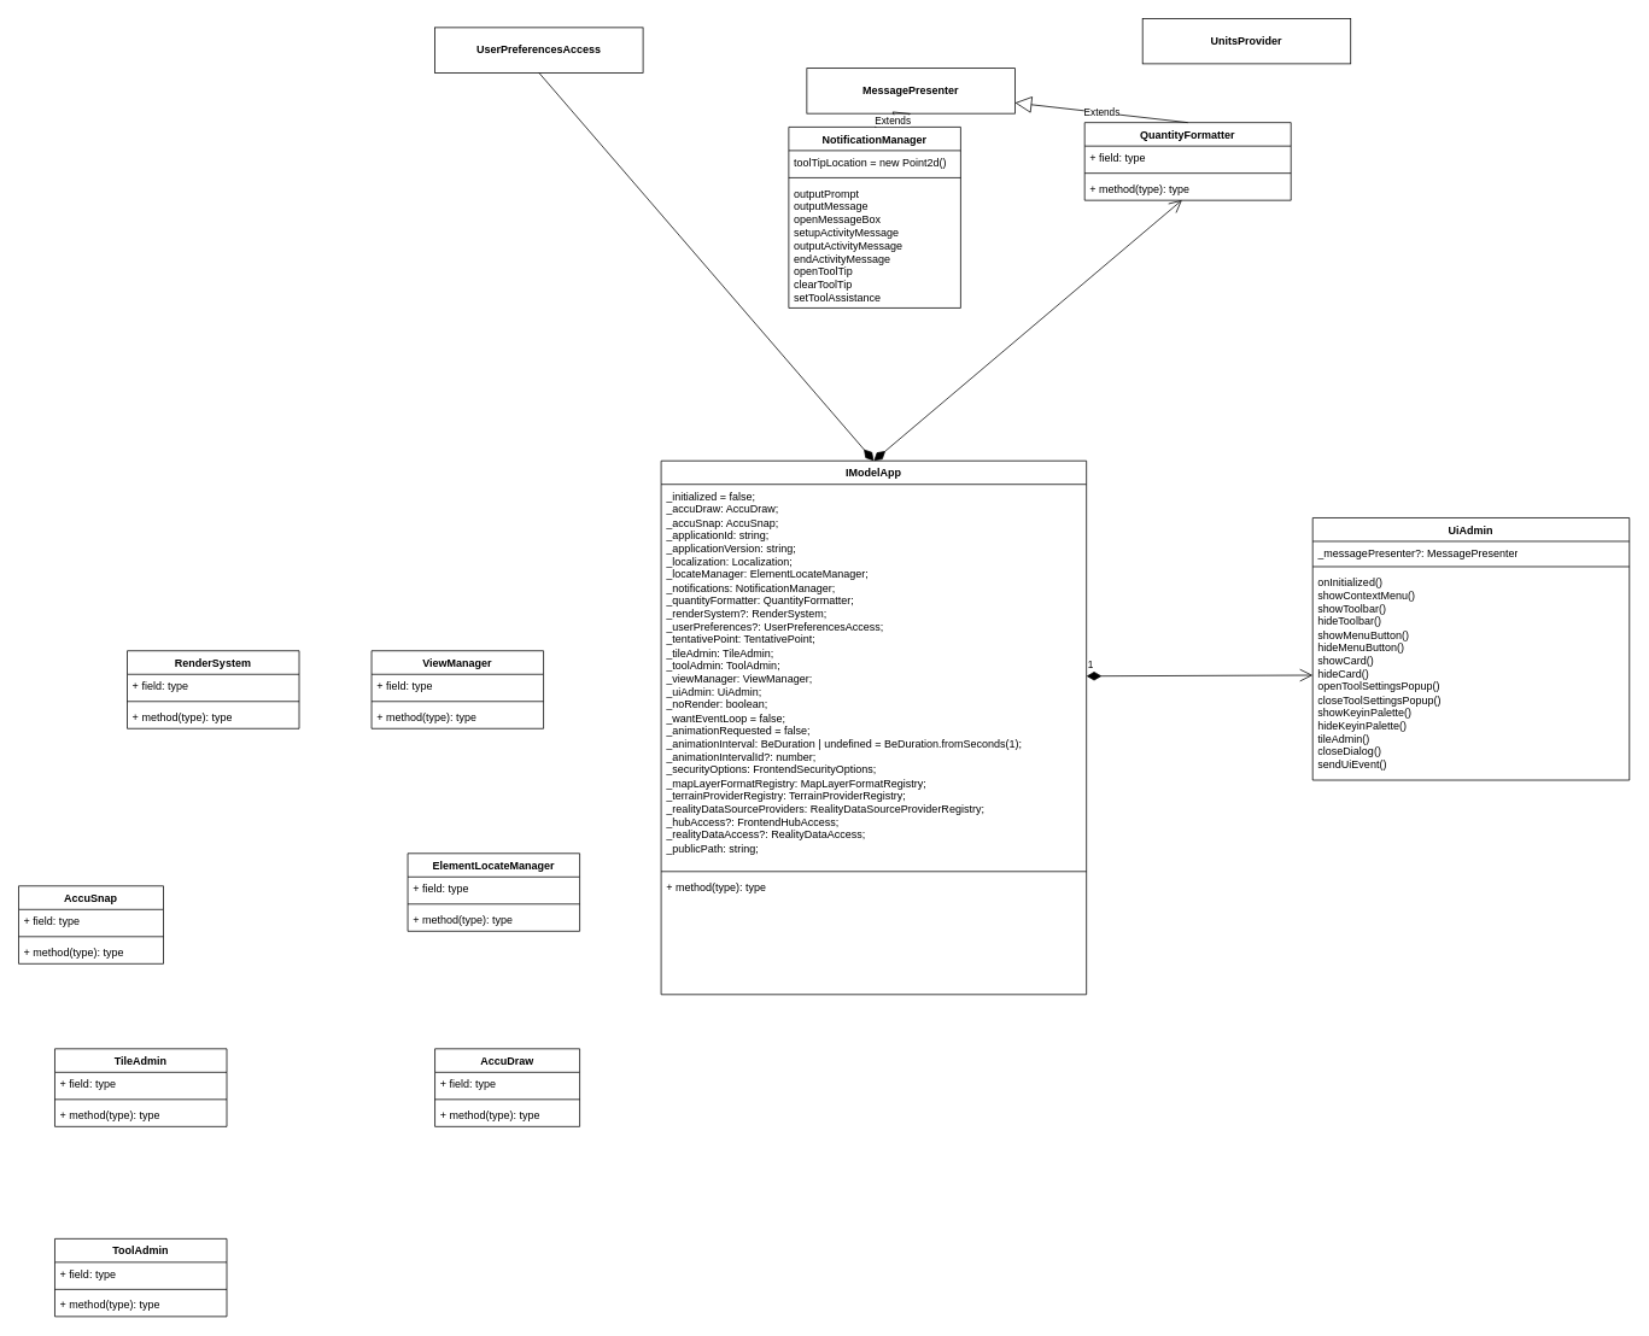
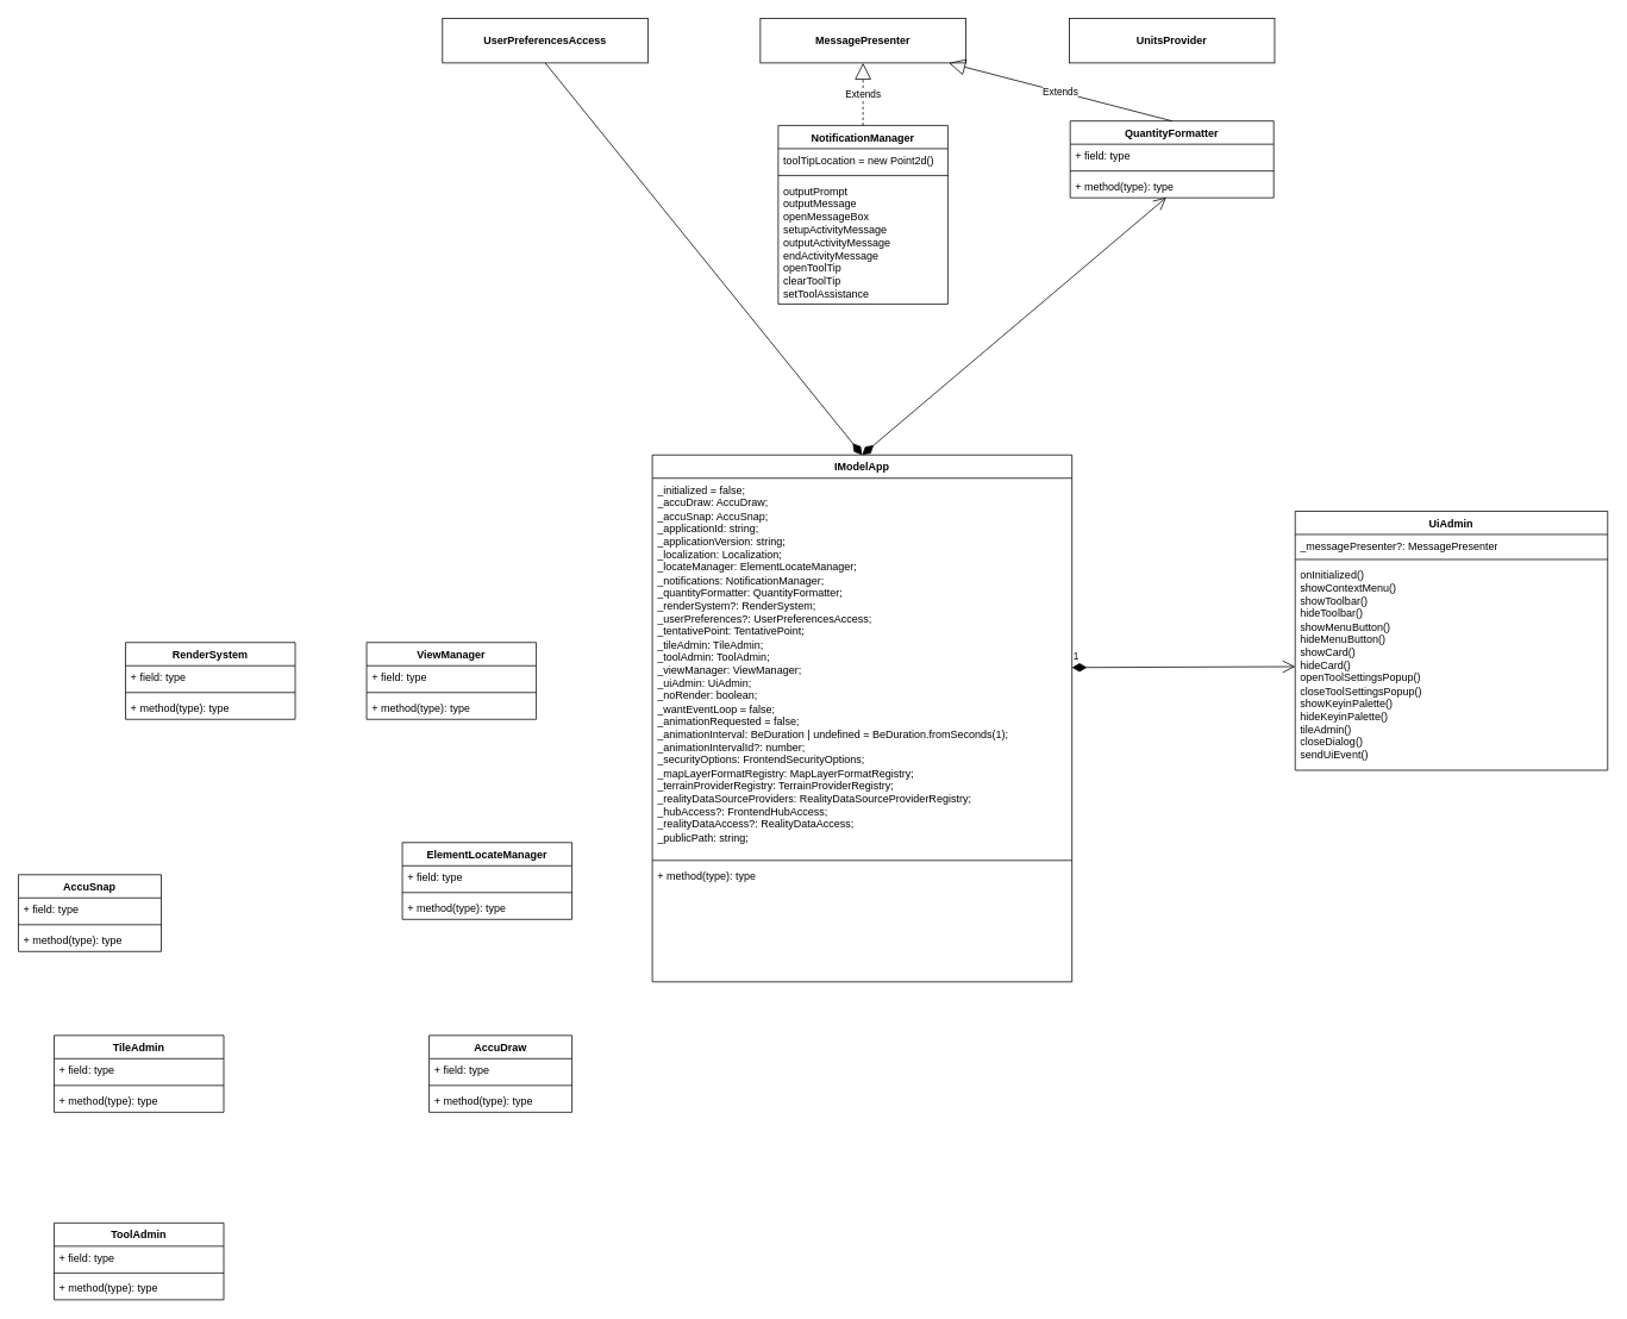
  <mxCell id="0" />
  <mxCell id="1" parent="0" />
  <mxCell id="2" value="UiAdmin" style="swimlane;fontStyle=1;align=center;verticalAlign=top;childLayout=stackLayout;horizontal=1;startSize=26;horizontalStack=0;resizeParent=1;resizeParentMax=0;resizeLast=0;collapsible=1;marginBottom=0;whiteSpace=wrap;html=1;" parent="1" vertex="1"><mxGeometry x="1450" y="572" width="350" height="290" as="geometry" /></mxCell>
  <mxCell id="3" value="_messagePresenter?: MessagePresenter&lt;div&gt;&lt;br&gt;&lt;/div&gt;" style="text;strokeColor=none;fillColor=none;align=left;verticalAlign=top;spacingLeft=4;spacingRight=4;overflow=hidden;rotatable=0;points=[[0,0.5],[1,0.5]];portConstraint=eastwest;whiteSpace=wrap;html=1;" parent="2" vertex="1"><mxGeometry y="26" width="350" height="24" as="geometry" /></mxCell>
  <mxCell id="4" value="" style="line;strokeWidth=1;fillColor=none;align=left;verticalAlign=middle;spacingTop=-1;spacingLeft=3;spacingRight=3;rotatable=0;labelPosition=right;points=[];portConstraint=eastwest;strokeColor=inherit;" parent="2" vertex="1"><mxGeometry y="50" width="350" height="8" as="geometry" /></mxCell>
  <mxCell id="5" value="onInitialized()&lt;div&gt;showContextMenu()&lt;br&gt;&lt;/div&gt;&lt;div&gt;showToolbar()&lt;br&gt;&lt;/div&gt;&lt;div&gt;hideToolbar()&lt;br&gt;&lt;/div&gt;&lt;div&gt;showMenuButton()&lt;br&gt;&lt;/div&gt;&lt;div&gt;hideMenuButton()&lt;br&gt;&lt;/div&gt;&lt;div&gt;showCard()&lt;br&gt;&lt;/div&gt;&lt;div&gt;hideCard()&lt;br&gt;&lt;/div&gt;&lt;div&gt;openToolSettingsPopup()&lt;br&gt;&lt;/div&gt;&lt;div&gt;closeToolSettingsPopup()&lt;br&gt;&lt;/div&gt;&lt;div&gt;showKeyinPalette()&lt;br&gt;&lt;/div&gt;&lt;div&gt;hideKeyinPalette()&lt;br&gt;&lt;/div&gt;&lt;div&gt;tileAdmin()&lt;br&gt;&lt;/div&gt;&lt;div&gt;closeDialog()&lt;br&gt;&lt;/div&gt;&lt;div&gt;sendUiEvent()&lt;br&gt;&lt;/div&gt;" style="text;strokeColor=none;fillColor=none;align=left;verticalAlign=top;spacingLeft=4;spacingRight=4;overflow=hidden;rotatable=0;points=[[0,0.5],[1,0.5]];portConstraint=eastwest;whiteSpace=wrap;html=1;" parent="2" vertex="1"><mxGeometry y="58" width="350" height="232" as="geometry" /></mxCell>
  <mxCell id="6" value="IModelApp" style="swimlane;fontStyle=1;align=center;verticalAlign=top;childLayout=stackLayout;horizontal=1;startSize=26;horizontalStack=0;resizeParent=1;resizeParentMax=0;resizeLast=0;collapsible=1;marginBottom=0;whiteSpace=wrap;html=1;" parent="1" vertex="1"><mxGeometry x="730" y="509" width="470" height="590" as="geometry" /></mxCell>
  <mxCell id="7" value="&lt;div&gt;_initialized = false;&lt;/div&gt;&lt;div&gt;_accuDraw: AccuDraw;&lt;/div&gt;&lt;div&gt;_accuSnap: AccuSnap;&lt;/div&gt;&lt;div&gt;_applicationId: string;&lt;/div&gt;&lt;div&gt;_applicationVersion: string;&lt;/div&gt;&lt;div&gt;_localization: Localization;&lt;/div&gt;&lt;div&gt;_locateManager: ElementLocateManager;&lt;/div&gt;&lt;div&gt;_notifications: NotificationManager;&lt;/div&gt;&lt;div&gt;_quantityFormatter: QuantityFormatter;&lt;/div&gt;&lt;div&gt;_renderSystem?: RenderSystem;&lt;/div&gt;&lt;div&gt;_userPreferences?: UserPreferencesAccess;&lt;/div&gt;&lt;div&gt;_tentativePoint: TentativePoint;&lt;/div&gt;&lt;div&gt;_tileAdmin: TileAdmin;&lt;/div&gt;&lt;div&gt;_toolAdmin: ToolAdmin;&lt;/div&gt;&lt;div&gt;_viewManager: ViewManager;&lt;/div&gt;&lt;div&gt;_uiAdmin: UiAdmin;&lt;/div&gt;&lt;div&gt;_noRender: boolean;&lt;/div&gt;&lt;div&gt;_wantEventLoop = false;&lt;/div&gt;&lt;div&gt;_animationRequested = false;&lt;/div&gt;&lt;div&gt;_animationInterval: BeDuration | undefined = BeDuration.fromSeconds(1);&lt;/div&gt;&lt;div&gt;_animationIntervalId?: number;&lt;/div&gt;&lt;div&gt;_securityOptions: FrontendSecurityOptions;&lt;/div&gt;&lt;div&gt;_mapLayerFormatRegistry: MapLayerFormatRegistry;&lt;/div&gt;&lt;div&gt;_terrainProviderRegistry: TerrainProviderRegistry;&lt;/div&gt;&lt;div&gt;_realityDataSourceProviders: RealityDataSourceProviderRegistry;&lt;/div&gt;&lt;div&gt;_hubAccess?: FrontendHubAccess;&lt;/div&gt;&lt;div&gt;_realityDataAccess?: RealityDataAccess;&lt;/div&gt;&lt;div&gt;_publicPath: string;&lt;/div&gt;" style="text;strokeColor=none;fillColor=none;align=left;verticalAlign=top;spacingLeft=4;spacingRight=4;overflow=hidden;rotatable=0;points=[[0,0.5],[1,0.5]];portConstraint=eastwest;whiteSpace=wrap;html=1;" parent="6" vertex="1"><mxGeometry y="26" width="470" height="424" as="geometry" /></mxCell>
  <mxCell id="8" value="" style="line;strokeWidth=1;fillColor=none;align=left;verticalAlign=middle;spacingTop=-1;spacingLeft=3;spacingRight=3;rotatable=0;labelPosition=right;points=[];portConstraint=eastwest;strokeColor=inherit;" parent="6" vertex="1"><mxGeometry y="450" width="470" height="8" as="geometry" /></mxCell>
  <mxCell id="9" value="+ method(type): type" style="text;strokeColor=none;fillColor=none;align=left;verticalAlign=top;spacingLeft=4;spacingRight=4;overflow=hidden;rotatable=0;points=[[0,0.5],[1,0.5]];portConstraint=eastwest;whiteSpace=wrap;html=1;" parent="6" vertex="1"><mxGeometry y="458" width="470" height="132" as="geometry" /></mxCell>
  <mxCell id="10" value="1" style="endArrow=open;html=1;endSize=12;startArrow=diamondThin;startSize=14;startFill=1;align=left;verticalAlign=bottom;rounded=0;entryX=0;entryY=0.5;entryDx=0;entryDy=0;exitX=1;exitY=0.5;exitDx=0;exitDy=0;" parent="1" source="7" target="5" edge="1"><mxGeometry x="-1" y="3" relative="1" as="geometry"><mxPoint x="530" y="1009" as="sourcePoint" /><mxPoint x="690" y="1009" as="targetPoint" /></mxGeometry></mxCell>
  <mxCell id="11" value="AccuDraw" style="swimlane;fontStyle=1;align=center;verticalAlign=top;childLayout=stackLayout;horizontal=1;startSize=26;horizontalStack=0;resizeParent=1;resizeParentMax=0;resizeLast=0;collapsible=1;marginBottom=0;whiteSpace=wrap;html=1;" parent="1" vertex="1"><mxGeometry x="480" y="1159" width="160" height="86" as="geometry" /></mxCell>
  <mxCell id="12" value="+ field: type" style="text;strokeColor=none;fillColor=none;align=left;verticalAlign=top;spacingLeft=4;spacingRight=4;overflow=hidden;rotatable=0;points=[[0,0.5],[1,0.5]];portConstraint=eastwest;whiteSpace=wrap;html=1;" parent="11" vertex="1"><mxGeometry y="26" width="160" height="26" as="geometry" /></mxCell>
  <mxCell id="13" value="" style="line;strokeWidth=1;fillColor=none;align=left;verticalAlign=middle;spacingTop=-1;spacingLeft=3;spacingRight=3;rotatable=0;labelPosition=right;points=[];portConstraint=eastwest;strokeColor=inherit;" parent="11" vertex="1"><mxGeometry y="52" width="160" height="8" as="geometry" /></mxCell>
  <mxCell id="14" value="+ method(type): type" style="text;strokeColor=none;fillColor=none;align=left;verticalAlign=top;spacingLeft=4;spacingRight=4;overflow=hidden;rotatable=0;points=[[0,0.5],[1,0.5]];portConstraint=eastwest;whiteSpace=wrap;html=1;" parent="11" vertex="1"><mxGeometry y="60" width="160" height="26" as="geometry" /></mxCell>
  <mxCell id="15" value="AccuSnap" style="swimlane;fontStyle=1;align=center;verticalAlign=top;childLayout=stackLayout;horizontal=1;startSize=26;horizontalStack=0;resizeParent=1;resizeParentMax=0;resizeLast=0;collapsible=1;marginBottom=0;whiteSpace=wrap;html=1;" parent="1" vertex="1"><mxGeometry x="20" y="979" width="160" height="86" as="geometry" /></mxCell>
  <mxCell id="16" value="+ field: type" style="text;strokeColor=none;fillColor=none;align=left;verticalAlign=top;spacingLeft=4;spacingRight=4;overflow=hidden;rotatable=0;points=[[0,0.5],[1,0.5]];portConstraint=eastwest;whiteSpace=wrap;html=1;" parent="15" vertex="1"><mxGeometry y="26" width="160" height="26" as="geometry" /></mxCell>
  <mxCell id="17" value="" style="line;strokeWidth=1;fillColor=none;align=left;verticalAlign=middle;spacingTop=-1;spacingLeft=3;spacingRight=3;rotatable=0;labelPosition=right;points=[];portConstraint=eastwest;strokeColor=inherit;" parent="15" vertex="1"><mxGeometry y="52" width="160" height="8" as="geometry" /></mxCell>
  <mxCell id="18" value="+ method(type): type" style="text;strokeColor=none;fillColor=none;align=left;verticalAlign=top;spacingLeft=4;spacingRight=4;overflow=hidden;rotatable=0;points=[[0,0.5],[1,0.5]];portConstraint=eastwest;whiteSpace=wrap;html=1;" parent="15" vertex="1"><mxGeometry y="60" width="160" height="26" as="geometry" /></mxCell>
  <mxCell id="19" value="ElementLocateManager" style="swimlane;fontStyle=1;align=center;verticalAlign=top;childLayout=stackLayout;horizontal=1;startSize=26;horizontalStack=0;resizeParent=1;resizeParentMax=0;resizeLast=0;collapsible=1;marginBottom=0;whiteSpace=wrap;html=1;" parent="1" vertex="1"><mxGeometry x="450" y="943" width="190" height="86" as="geometry" /></mxCell>
  <mxCell id="20" value="+ field: type" style="text;strokeColor=none;fillColor=none;align=left;verticalAlign=top;spacingLeft=4;spacingRight=4;overflow=hidden;rotatable=0;points=[[0,0.5],[1,0.5]];portConstraint=eastwest;whiteSpace=wrap;html=1;" parent="19" vertex="1"><mxGeometry y="26" width="190" height="26" as="geometry" /></mxCell>
  <mxCell id="21" value="" style="line;strokeWidth=1;fillColor=none;align=left;verticalAlign=middle;spacingTop=-1;spacingLeft=3;spacingRight=3;rotatable=0;labelPosition=right;points=[];portConstraint=eastwest;strokeColor=inherit;" parent="19" vertex="1"><mxGeometry y="52" width="190" height="8" as="geometry" /></mxCell>
  <mxCell id="22" value="+ method(type): type" style="text;strokeColor=none;fillColor=none;align=left;verticalAlign=top;spacingLeft=4;spacingRight=4;overflow=hidden;rotatable=0;points=[[0,0.5],[1,0.5]];portConstraint=eastwest;whiteSpace=wrap;html=1;" parent="19" vertex="1"><mxGeometry y="60" width="190" height="26" as="geometry" /></mxCell>
  <mxCell id="23" value="NotificationManager" style="swimlane;fontStyle=1;align=center;verticalAlign=top;childLayout=stackLayout;horizontal=1;startSize=26;horizontalStack=0;resizeParent=1;resizeParentMax=0;resizeLast=0;collapsible=1;marginBottom=0;whiteSpace=wrap;html=1;" parent="1" vertex="1"><mxGeometry x="871" y="140" width="190" height="200" as="geometry" /></mxCell>
  <mxCell id="24" value="toolTipLocation = new Point2d()" style="text;strokeColor=none;fillColor=none;align=left;verticalAlign=top;spacingLeft=4;spacingRight=4;overflow=hidden;rotatable=0;points=[[0,0.5],[1,0.5]];portConstraint=eastwest;whiteSpace=wrap;html=1;" parent="23" vertex="1"><mxGeometry y="26" width="190" height="26" as="geometry" /></mxCell>
  <mxCell id="25" value="" style="line;strokeWidth=1;fillColor=none;align=left;verticalAlign=middle;spacingTop=-1;spacingLeft=3;spacingRight=3;rotatable=0;labelPosition=right;points=[];portConstraint=eastwest;strokeColor=inherit;" parent="23" vertex="1"><mxGeometry y="52" width="190" height="8" as="geometry" /></mxCell>
  <mxCell id="26" value="&lt;div&gt;&lt;div&gt;outputPrompt&lt;/div&gt;&lt;div&gt;outputMessage&lt;/div&gt;&lt;div&gt;openMessageBox&lt;/div&gt;&lt;div&gt;setupActivityMessage&lt;/div&gt;&lt;div&gt;outputActivityMessage&lt;/div&gt;&lt;div&gt;endActivityMessage&lt;/div&gt;&lt;div&gt;openToolTip&lt;/div&gt;&lt;div&gt;clearToolTip&lt;/div&gt;&lt;div&gt;setToolAssistance&lt;/div&gt;&lt;/div&gt;" style="text;strokeColor=none;fillColor=none;align=left;verticalAlign=top;spacingLeft=4;spacingRight=4;overflow=hidden;rotatable=0;points=[[0,0.5],[1,0.5]];portConstraint=eastwest;whiteSpace=wrap;html=1;" parent="23" vertex="1"><mxGeometry y="60" width="190" height="140" as="geometry" /></mxCell>
  <mxCell id="27" value="QuantityFormatter" style="swimlane;fontStyle=1;align=center;verticalAlign=top;childLayout=stackLayout;horizontal=1;startSize=26;horizontalStack=0;resizeParent=1;resizeParentMax=0;resizeLast=0;collapsible=1;marginBottom=0;whiteSpace=wrap;html=1;" parent="1" vertex="1"><mxGeometry x="1198" y="135" width="228" height="86" as="geometry" /></mxCell>
  <mxCell id="28" value="+ field: type" style="text;strokeColor=none;fillColor=none;align=left;verticalAlign=top;spacingLeft=4;spacingRight=4;overflow=hidden;rotatable=0;points=[[0,0.5],[1,0.5]];portConstraint=eastwest;whiteSpace=wrap;html=1;" parent="27" vertex="1"><mxGeometry y="26" width="228" height="26" as="geometry" /></mxCell>
  <mxCell id="29" value="" style="line;strokeWidth=1;fillColor=none;align=left;verticalAlign=middle;spacingTop=-1;spacingLeft=3;spacingRight=3;rotatable=0;labelPosition=right;points=[];portConstraint=eastwest;strokeColor=inherit;" parent="27" vertex="1"><mxGeometry y="52" width="228" height="8" as="geometry" /></mxCell>
  <mxCell id="30" value="+ method(type): type" style="text;strokeColor=none;fillColor=none;align=left;verticalAlign=top;spacingLeft=4;spacingRight=4;overflow=hidden;rotatable=0;points=[[0,0.5],[1,0.5]];portConstraint=eastwest;whiteSpace=wrap;html=1;" parent="27" vertex="1"><mxGeometry y="60" width="228" height="26" as="geometry" /></mxCell>
  <mxCell id="31" value="RenderSystem" style="swimlane;fontStyle=1;align=center;verticalAlign=top;childLayout=stackLayout;horizontal=1;startSize=26;horizontalStack=0;resizeParent=1;resizeParentMax=0;resizeLast=0;collapsible=1;marginBottom=0;whiteSpace=wrap;html=1;" parent="1" vertex="1"><mxGeometry x="140" y="719" width="190" height="86" as="geometry" /></mxCell>
  <mxCell id="32" value="+ field: type" style="text;strokeColor=none;fillColor=none;align=left;verticalAlign=top;spacingLeft=4;spacingRight=4;overflow=hidden;rotatable=0;points=[[0,0.5],[1,0.5]];portConstraint=eastwest;whiteSpace=wrap;html=1;" parent="31" vertex="1"><mxGeometry y="26" width="190" height="26" as="geometry" /></mxCell>
  <mxCell id="33" value="" style="line;strokeWidth=1;fillColor=none;align=left;verticalAlign=middle;spacingTop=-1;spacingLeft=3;spacingRight=3;rotatable=0;labelPosition=right;points=[];portConstraint=eastwest;strokeColor=inherit;" parent="31" vertex="1"><mxGeometry y="52" width="190" height="8" as="geometry" /></mxCell>
  <mxCell id="34" value="+ method(type): type" style="text;strokeColor=none;fillColor=none;align=left;verticalAlign=top;spacingLeft=4;spacingRight=4;overflow=hidden;rotatable=0;points=[[0,0.5],[1,0.5]];portConstraint=eastwest;whiteSpace=wrap;html=1;" parent="31" vertex="1"><mxGeometry y="60" width="190" height="26" as="geometry" /></mxCell>
  <mxCell id="35" value="TileAdmin" style="swimlane;fontStyle=1;align=center;verticalAlign=top;childLayout=stackLayout;horizontal=1;startSize=26;horizontalStack=0;resizeParent=1;resizeParentMax=0;resizeLast=0;collapsible=1;marginBottom=0;whiteSpace=wrap;html=1;" parent="1" vertex="1"><mxGeometry x="60" y="1159" width="190" height="86" as="geometry" /></mxCell>
  <mxCell id="36" value="+ field: type" style="text;strokeColor=none;fillColor=none;align=left;verticalAlign=top;spacingLeft=4;spacingRight=4;overflow=hidden;rotatable=0;points=[[0,0.5],[1,0.5]];portConstraint=eastwest;whiteSpace=wrap;html=1;" parent="35" vertex="1"><mxGeometry y="26" width="190" height="26" as="geometry" /></mxCell>
  <mxCell id="37" value="" style="line;strokeWidth=1;fillColor=none;align=left;verticalAlign=middle;spacingTop=-1;spacingLeft=3;spacingRight=3;rotatable=0;labelPosition=right;points=[];portConstraint=eastwest;strokeColor=inherit;" parent="35" vertex="1"><mxGeometry y="52" width="190" height="8" as="geometry" /></mxCell>
  <mxCell id="38" value="+ method(type): type" style="text;strokeColor=none;fillColor=none;align=left;verticalAlign=top;spacingLeft=4;spacingRight=4;overflow=hidden;rotatable=0;points=[[0,0.5],[1,0.5]];portConstraint=eastwest;whiteSpace=wrap;html=1;" parent="35" vertex="1"><mxGeometry y="60" width="190" height="26" as="geometry" /></mxCell>
  <mxCell id="39" value="ToolAdmin" style="swimlane;fontStyle=1;align=center;verticalAlign=top;childLayout=stackLayout;horizontal=1;startSize=26;horizontalStack=0;resizeParent=1;resizeParentMax=0;resizeLast=0;collapsible=1;marginBottom=0;whiteSpace=wrap;html=1;" parent="1" vertex="1"><mxGeometry x="60" y="1369" width="190" height="86" as="geometry" /></mxCell>
  <mxCell id="40" value="+ field: type" style="text;strokeColor=none;fillColor=none;align=left;verticalAlign=top;spacingLeft=4;spacingRight=4;overflow=hidden;rotatable=0;points=[[0,0.5],[1,0.5]];portConstraint=eastwest;whiteSpace=wrap;html=1;" parent="39" vertex="1"><mxGeometry y="26" width="190" height="26" as="geometry" /></mxCell>
  <mxCell id="41" value="" style="line;strokeWidth=1;fillColor=none;align=left;verticalAlign=middle;spacingTop=-1;spacingLeft=3;spacingRight=3;rotatable=0;labelPosition=right;points=[];portConstraint=eastwest;strokeColor=inherit;" parent="39" vertex="1"><mxGeometry y="52" width="190" height="8" as="geometry" /></mxCell>
  <mxCell id="42" value="+ method(type): type" style="text;strokeColor=none;fillColor=none;align=left;verticalAlign=top;spacingLeft=4;spacingRight=4;overflow=hidden;rotatable=0;points=[[0,0.5],[1,0.5]];portConstraint=eastwest;whiteSpace=wrap;html=1;" parent="39" vertex="1"><mxGeometry y="60" width="190" height="26" as="geometry" /></mxCell>
  <mxCell id="43" value="ViewManager" style="swimlane;fontStyle=1;align=center;verticalAlign=top;childLayout=stackLayout;horizontal=1;startSize=26;horizontalStack=0;resizeParent=1;resizeParentMax=0;resizeLast=0;collapsible=1;marginBottom=0;whiteSpace=wrap;html=1;" parent="1" vertex="1"><mxGeometry x="410" y="719" width="190" height="86" as="geometry" /></mxCell>
  <mxCell id="44" value="+ field: type" style="text;strokeColor=none;fillColor=none;align=left;verticalAlign=top;spacingLeft=4;spacingRight=4;overflow=hidden;rotatable=0;points=[[0,0.5],[1,0.5]];portConstraint=eastwest;whiteSpace=wrap;html=1;" parent="43" vertex="1"><mxGeometry y="26" width="190" height="26" as="geometry" /></mxCell>
  <mxCell id="45" value="" style="line;strokeWidth=1;fillColor=none;align=left;verticalAlign=middle;spacingTop=-1;spacingLeft=3;spacingRight=3;rotatable=0;labelPosition=right;points=[];portConstraint=eastwest;strokeColor=inherit;" parent="43" vertex="1"><mxGeometry y="52" width="190" height="8" as="geometry" /></mxCell>
  <mxCell id="46" value="+ method(type): type" style="text;strokeColor=none;fillColor=none;align=left;verticalAlign=top;spacingLeft=4;spacingRight=4;overflow=hidden;rotatable=0;points=[[0,0.5],[1,0.5]];portConstraint=eastwest;whiteSpace=wrap;html=1;" parent="43" vertex="1"><mxGeometry y="60" width="190" height="26" as="geometry" /></mxCell>
- <mxCell id="47" value="&lt;span style=&quot;font-weight: 700;&quot;&gt;UserPreferencesAccess&lt;/span&gt;" style="html=1;whiteSpace=wrap;" parent="1" vertex="1"><mxGeometry x="480" y="30" width="230" height="50" as="geometry" /></mxCell>
+ <mxCell id="47" value="&lt;span style=&quot;font-weight: 700;&quot;&gt;UserPreferencesAccess&lt;/span&gt;" style="html=1;whiteSpace=wrap;" parent="1" vertex="1"><mxGeometry x="495" y="20" width="230" height="50" as="geometry" /></mxCell>
  <mxCell id="48" value="" style="endArrow=none;html=1;endSize=12;startArrow=diamondThin;startSize=14;startFill=1;align=left;verticalAlign=bottom;rounded=0;exitX=0.5;exitY=0;exitDx=0;exitDy=0;entryX=0.5;entryY=1;entryDx=0;entryDy=0;" parent="1" source="6" target="47" edge="1"><mxGeometry x="-1" y="3" relative="1" as="geometry"><mxPoint x="790" y="699" as="sourcePoint" /><mxPoint x="950" y="699" as="targetPoint" /></mxGeometry></mxCell>
- <mxCell id="49" value="&lt;span style=&quot;font-weight: 700;&quot;&gt;MessagePresenter&lt;/span&gt;" style="html=1;whiteSpace=wrap;" parent="1" vertex="1"><mxGeometry x="891" y="75" width="230" height="50" as="geometry" /></mxCell>
+ <mxCell id="49" value="&lt;span style=&quot;font-weight: 700;&quot;&gt;MessagePresenter&lt;/span&gt;" style="html=1;whiteSpace=wrap;" parent="1" vertex="1"><mxGeometry x="851" y="20" width="230" height="50" as="geometry" /></mxCell>
  <mxCell id="50" value="Extends" style="endArrow=block;endSize=16;endFill=0;html=1;rounded=0;exitX=0.5;exitY=0;exitDx=0;exitDy=0;entryX=0.5;entryY=1;entryDx=0;entryDy=0;dashed=1;" parent="1" source="23" target="49" edge="1"><mxGeometry width="160" relative="1" as="geometry"><mxPoint x="1011" y="120" as="sourcePoint" /><mxPoint x="1171" y="120" as="targetPoint" /></mxGeometry></mxCell>
- <mxCell id="51" value="&lt;b&gt;UnitsProvider&lt;/b&gt;" style="html=1;whiteSpace=wrap;" parent="1" vertex="1"><mxGeometry x="1262" y="20" width="230" height="50" as="geometry" /></mxCell>
+ <mxCell id="51" value="&lt;b&gt;UnitsProvider&lt;/b&gt;" style="html=1;whiteSpace=wrap;" parent="1" vertex="1"><mxGeometry x="1197" y="20" width="230" height="50" as="geometry" /></mxCell>
  <mxCell id="52" value="Extends" style="endArrow=block;endSize=16;endFill=0;html=1;rounded=0;exitX=0.5;exitY=0;exitDx=0;exitDy=0;" parent="1" source="27" target="49" edge="1"><mxGeometry width="160" relative="1" as="geometry"><mxPoint x="976" y="150" as="sourcePoint" /><mxPoint x="976" y="80" as="targetPoint" /></mxGeometry></mxCell>
  <mxCell id="53" value="" style="endArrow=open;html=1;endSize=12;startArrow=diamondThin;startSize=14;startFill=1;align=left;verticalAlign=bottom;rounded=0;exitX=0.5;exitY=0;exitDx=0;exitDy=0;entryX=0.472;entryY=0.987;entryDx=0;entryDy=0;entryPerimeter=0;" parent="1" source="6" target="30" edge="1"><mxGeometry x="-1" y="3" relative="1" as="geometry"><mxPoint x="975" y="519" as="sourcePoint" /><mxPoint x="974" y="348" as="targetPoint" /></mxGeometry></mxCell>
